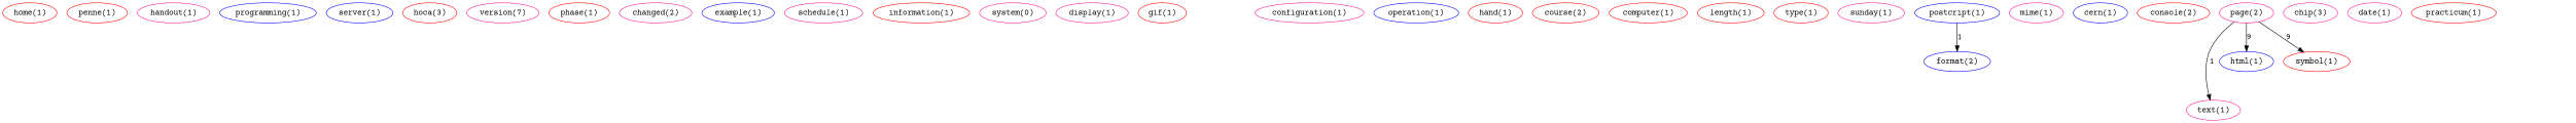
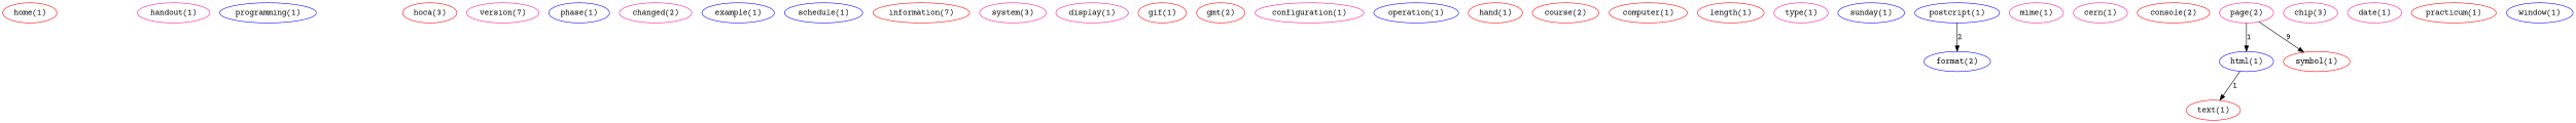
  digraph {
    fontname="Courier Prime"
    node [color=red fontname="Courier Prime"]
    edge [fontname="Courier Prime"]
    n1 [label="home(1)"]
-   n2 [label="penne(1)"]
    n3 [color=deeppink label="handout(1)"]
    n4 [color=blue label="programming(1)"]
-   n5 [color=blue label="server(1)"]
    n6 [label="hoca(3)"]
    n7 [color=deeppink label="version(7)"]
-   n8 [label="phase(1)"]
+   n8 [color=blue label="phase(1)"]
    n9 [color=deeppink label="changed(2)"]
    n10 [color=blue label="example(1)"]
-   n11 [color=deeppink label="schedule(1)"]
-   n12 [label="information(1)"]
-   n13 [color=deeppink label="system(0)"]
+   n11 [color=blue label="schedule(1)"]
+   n12 [label="information(7)"]
+   n13 [color=deeppink label="system(3)"]
    n14 [color=deeppink label="display(1)"]
    n15 [label="gif(1)"]
+   n16 [label="gmt(2)"]
    n17 [color=deeppink label="configuration(1)"]
    n18 [color=blue label="operation(1)"]
    n19 [label="hand(1)"]
    n20 [label="course(2)"]
    n21 [label="computer(1)"]
    n22 [label="length(1)"]
-   n23 [label="type(1)"]
-   n24 [color=deeppink label="sunday(1)"]
+   n23 [color=deeppink label="type(1)"]
+   n24 [color=blue label="sunday(1)"]
    n25 [color=blue label="postcript(1)"]
    n26 [color=blue label="format(2)"]
    n27 [color=deeppink label="mime(1)"]
-   n28 [color=blue label="cern(1)"]
+   n28 [color=deeppink label="cern(1)"]
    n29 [label="console(2)"]
    n30 [color=deeppink label="page(2)"]
-   n31 [color=deeppink label="text(1)"]
+   n31 [label="text(1)"]
    n32 [color=blue label="html(1)"]
    n33 [label="symbol(1)"]
    n34 [color=deeppink label="chip(3)"]
    n35 [color=deeppink label="date(1)"]
    n36 [label="practicum(1)"]
-   n25 -> n26 [label=1]
-   n30 -> n31 [label=1]
-   n30 -> n32 [label=9]
+   n37 [color=blue label="window(1)"]
+   n25 -> n26 [label=2]
+   n32 -> n31 [label=1]
+   n30 -> n32 [label=1]
    n30 -> n33 [label=9]
  }
